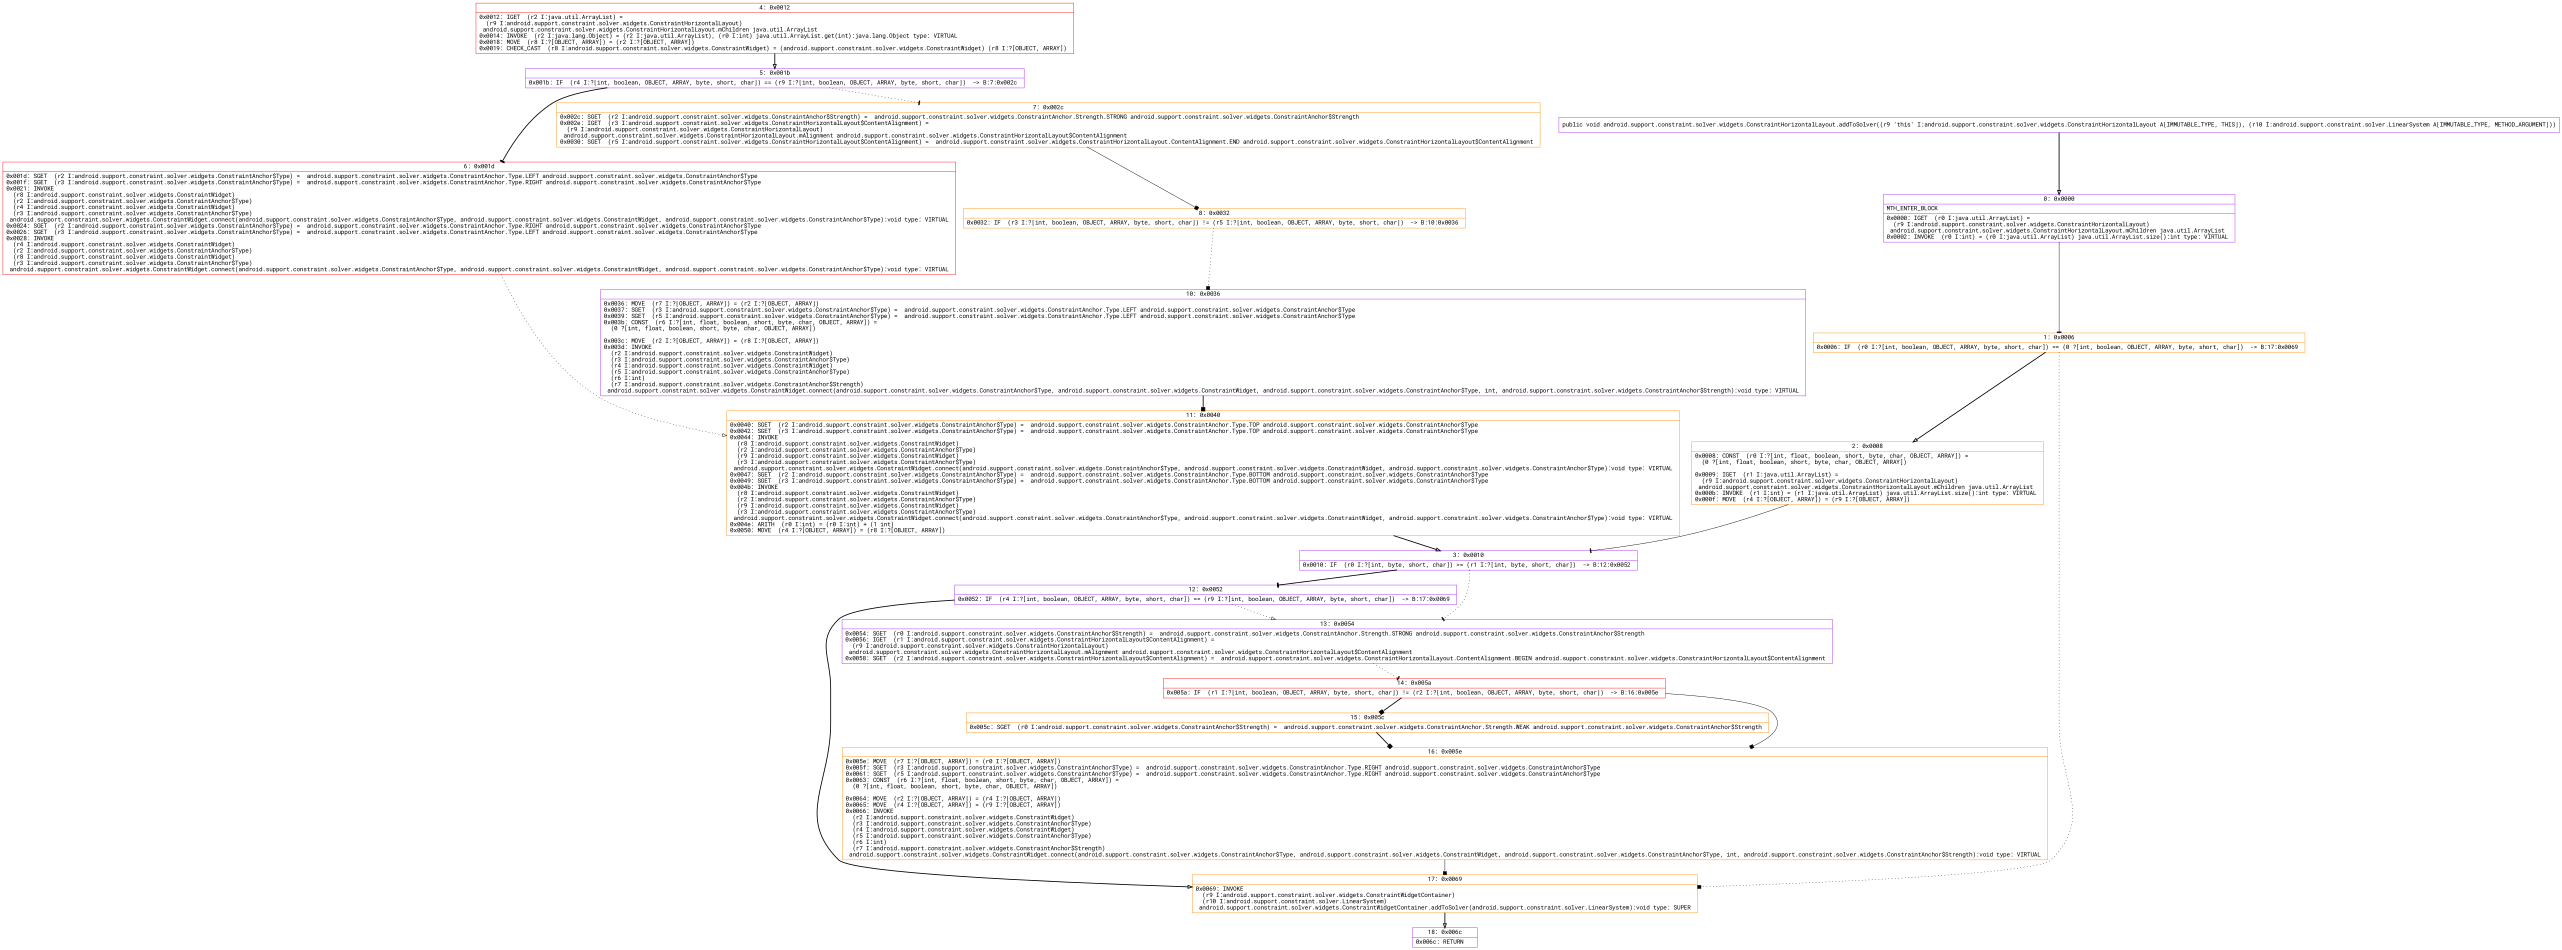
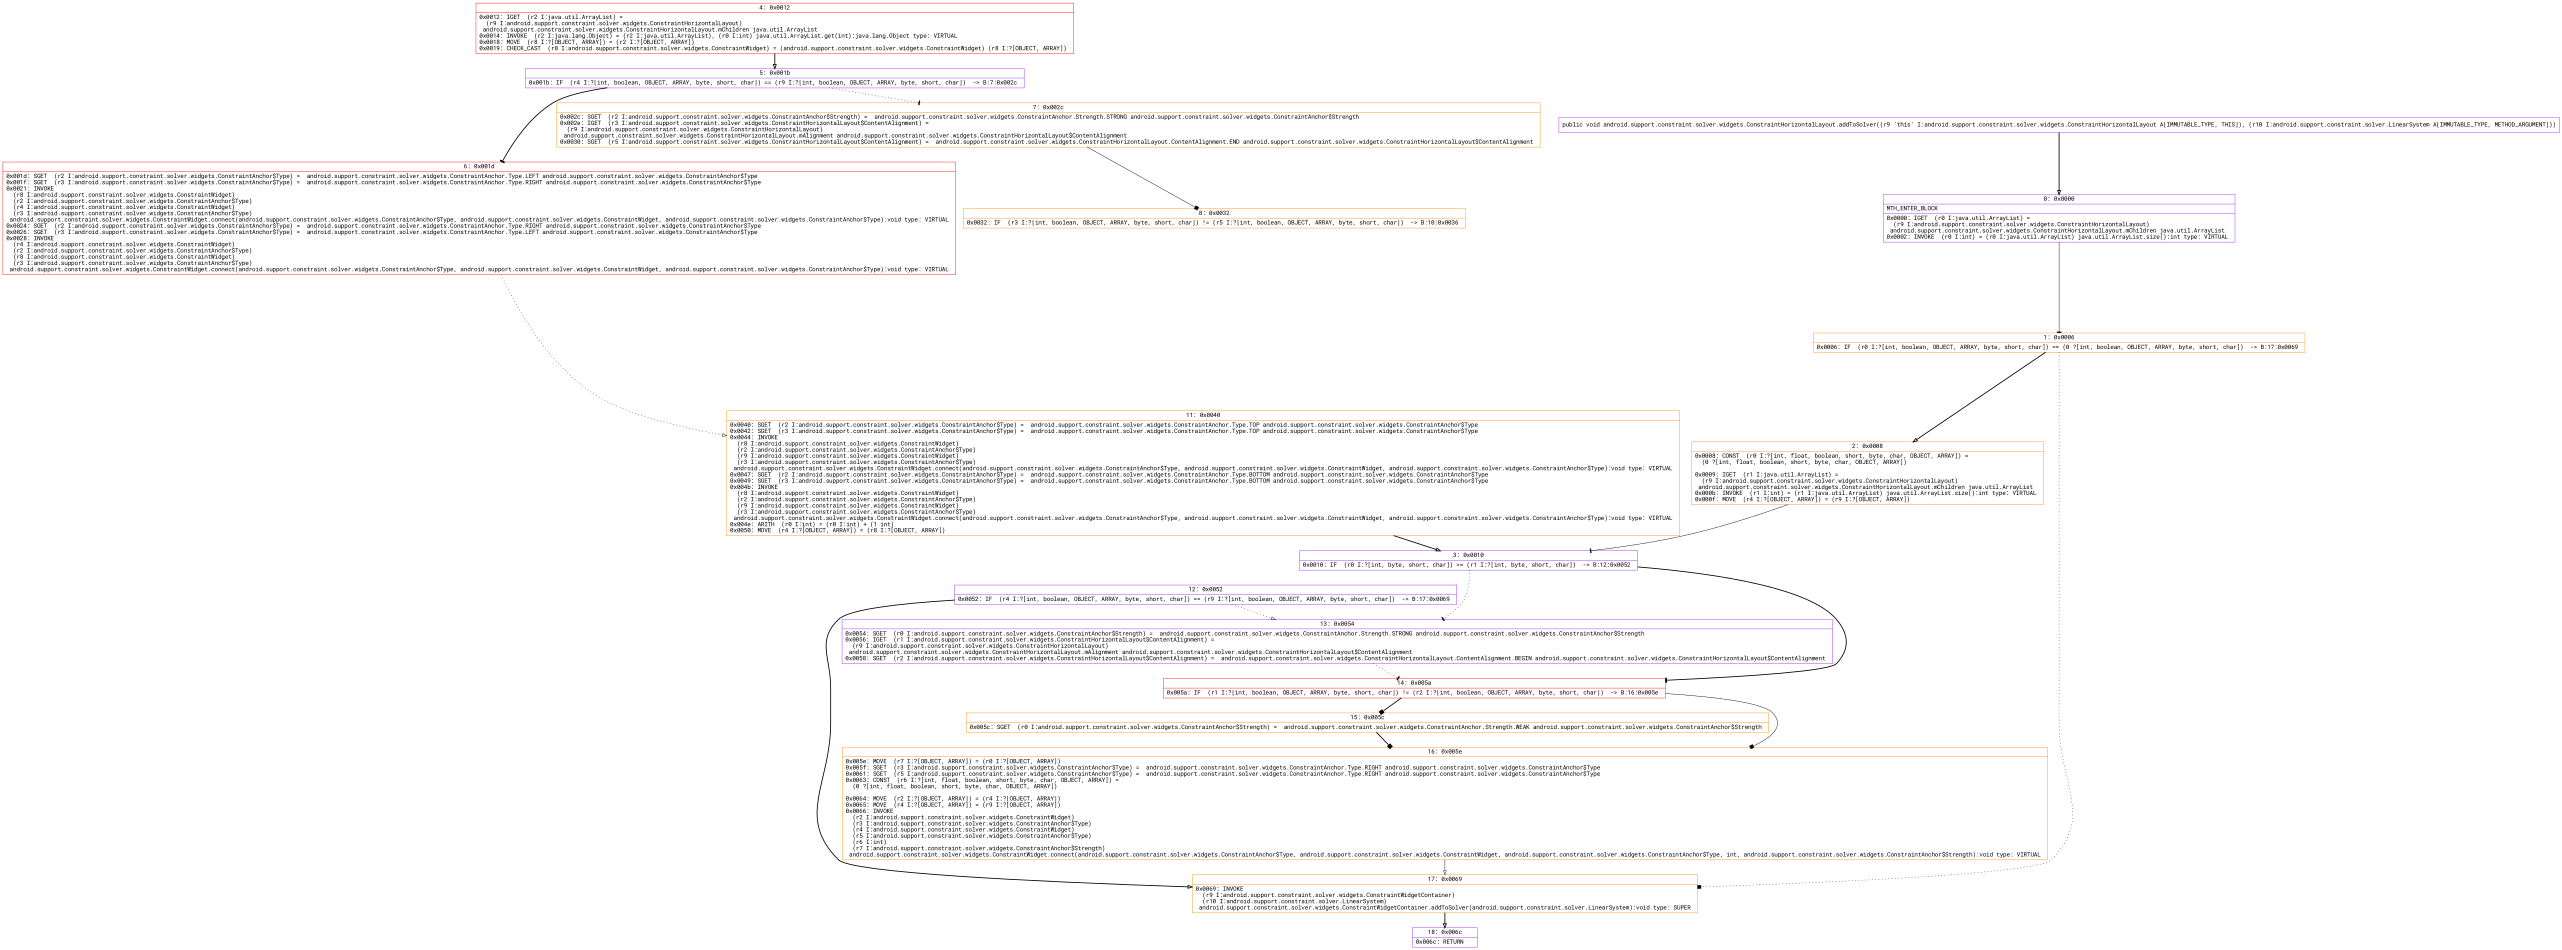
  digraph {
    fontname="Roboto Mono"
    node [color=purple fontname="Roboto Mono" shape=record]
    edge [arrowhead=onormal fontname="Roboto Mono" style=bold]
    n1 [label="{0\:\ 0x0000|MTH_ENTER_BLOCK\l|0x0000: IGET  (r0 I:java.util.ArrayList) = \l  (r9 I:android.support.constraint.solver.widgets.ConstraintHorizontalLayout)\l android.support.constraint.solver.widgets.ConstraintHorizontalLayout.mChildren java.util.ArrayList \l0x0002: INVOKE  (r0 I:int) = (r0 I:java.util.ArrayList) java.util.ArrayList.size():int type: VIRTUAL \l}"]
    n2 [color=darkorange label="{1\:\ 0x0006|0x0006: IF  (r0 I:?[int, boolean, OBJECT, ARRAY, byte, short, char]) == (0 ?[int, boolean, OBJECT, ARRAY, byte, short, char])  \-\> B:17:0x0069 \l}"]
    n3 [color=darkorange label="{2\:\ 0x0008|0x0008: CONST  (r0 I:?[int, float, boolean, short, byte, char, OBJECT, ARRAY]) = \l  (0 ?[int, float, boolean, short, byte, char, OBJECT, ARRAY])\l \l0x0009: IGET  (r1 I:java.util.ArrayList) = \l  (r9 I:android.support.constraint.solver.widgets.ConstraintHorizontalLayout)\l android.support.constraint.solver.widgets.ConstraintHorizontalLayout.mChildren java.util.ArrayList \l0x000b: INVOKE  (r1 I:int) = (r1 I:java.util.ArrayList) java.util.ArrayList.size():int type: VIRTUAL \l0x000f: MOVE  (r4 I:?[OBJECT, ARRAY]) = (r9 I:?[OBJECT, ARRAY]) \l}"]
    n4 [color=darkorange label="{17\:\ 0x0069|0x0069: INVOKE  \l  (r9 I:android.support.constraint.solver.widgets.ConstraintWidgetContainer)\l  (r10 I:android.support.constraint.solver.LinearSystem)\l android.support.constraint.solver.widgets.ConstraintWidgetContainer.addToSolver(android.support.constraint.solver.LinearSystem):void type: SUPER \l}"]
    n5 [label="{3\:\ 0x0010|0x0010: IF  (r0 I:?[int, byte, short, char]) \>= (r1 I:?[int, byte, short, char])  \-\> B:12:0x0052 \l}"]
    n6 [label="{18\:\ 0x006c|0x006c: RETURN   \l}"]
    n7 [label="{12\:\ 0x0052|0x0052: IF  (r4 I:?[int, boolean, OBJECT, ARRAY, byte, short, char]) == (r9 I:?[int, boolean, OBJECT, ARRAY, byte, short, char])  \-\> B:17:0x0069 \l}"]
    n8 [label="{13\:\ 0x0054|0x0054: SGET  (r0 I:android.support.constraint.solver.widgets.ConstraintAnchor$Strength) =  android.support.constraint.solver.widgets.ConstraintAnchor.Strength.STRONG android.support.constraint.solver.widgets.ConstraintAnchor$Strength \l0x0056: IGET  (r1 I:android.support.constraint.solver.widgets.ConstraintHorizontalLayout$ContentAlignment) = \l  (r9 I:android.support.constraint.solver.widgets.ConstraintHorizontalLayout)\l android.support.constraint.solver.widgets.ConstraintHorizontalLayout.mAlignment android.support.constraint.solver.widgets.ConstraintHorizontalLayout$ContentAlignment \l0x0058: SGET  (r2 I:android.support.constraint.solver.widgets.ConstraintHorizontalLayout$ContentAlignment) =  android.support.constraint.solver.widgets.ConstraintHorizontalLayout.ContentAlignment.BEGIN android.support.constraint.solver.widgets.ConstraintHorizontalLayout$ContentAlignment \l}"]
    n9 [color=red label="{4\:\ 0x0012|0x0012: IGET  (r2 I:java.util.ArrayList) = \l  (r9 I:android.support.constraint.solver.widgets.ConstraintHorizontalLayout)\l android.support.constraint.solver.widgets.ConstraintHorizontalLayout.mChildren java.util.ArrayList \l0x0014: INVOKE  (r2 I:java.lang.Object) = (r2 I:java.util.ArrayList), (r0 I:int) java.util.ArrayList.get(int):java.lang.Object type: VIRTUAL \l0x0018: MOVE  (r8 I:?[OBJECT, ARRAY]) = (r2 I:?[OBJECT, ARRAY]) \l0x0019: CHECK_CAST  (r8 I:android.support.constraint.solver.widgets.ConstraintWidget) = (android.support.constraint.solver.widgets.ConstraintWidget) (r8 I:?[OBJECT, ARRAY]) \l}"]
    n10 [label="{5\:\ 0x001b|0x001b: IF  (r4 I:?[int, boolean, OBJECT, ARRAY, byte, short, char]) == (r9 I:?[int, boolean, OBJECT, ARRAY, byte, short, char])  \-\> B:7:0x002c \l}"]
    n11 [color=red label="{6\:\ 0x001d|0x001d: SGET  (r2 I:android.support.constraint.solver.widgets.ConstraintAnchor$Type) =  android.support.constraint.solver.widgets.ConstraintAnchor.Type.LEFT android.support.constraint.solver.widgets.ConstraintAnchor$Type \l0x001f: SGET  (r3 I:android.support.constraint.solver.widgets.ConstraintAnchor$Type) =  android.support.constraint.solver.widgets.ConstraintAnchor.Type.RIGHT android.support.constraint.solver.widgets.ConstraintAnchor$Type \l0x0021: INVOKE  \l  (r8 I:android.support.constraint.solver.widgets.ConstraintWidget)\l  (r2 I:android.support.constraint.solver.widgets.ConstraintAnchor$Type)\l  (r4 I:android.support.constraint.solver.widgets.ConstraintWidget)\l  (r3 I:android.support.constraint.solver.widgets.ConstraintAnchor$Type)\l android.support.constraint.solver.widgets.ConstraintWidget.connect(android.support.constraint.solver.widgets.ConstraintAnchor$Type, android.support.constraint.solver.widgets.ConstraintWidget, android.support.constraint.solver.widgets.ConstraintAnchor$Type):void type: VIRTUAL \l0x0024: SGET  (r2 I:android.support.constraint.solver.widgets.ConstraintAnchor$Type) =  android.support.constraint.solver.widgets.ConstraintAnchor.Type.RIGHT android.support.constraint.solver.widgets.ConstraintAnchor$Type \l0x0026: SGET  (r3 I:android.support.constraint.solver.widgets.ConstraintAnchor$Type) =  android.support.constraint.solver.widgets.ConstraintAnchor.Type.LEFT android.support.constraint.solver.widgets.ConstraintAnchor$Type \l0x0028: INVOKE  \l  (r4 I:android.support.constraint.solver.widgets.ConstraintWidget)\l  (r2 I:android.support.constraint.solver.widgets.ConstraintAnchor$Type)\l  (r8 I:android.support.constraint.solver.widgets.ConstraintWidget)\l  (r3 I:android.support.constraint.solver.widgets.ConstraintAnchor$Type)\l android.support.constraint.solver.widgets.ConstraintWidget.connect(android.support.constraint.solver.widgets.ConstraintAnchor$Type, android.support.constraint.solver.widgets.ConstraintWidget, android.support.constraint.solver.widgets.ConstraintAnchor$Type):void type: VIRTUAL \l}"]
    n12 [color=darkorange label="{7\:\ 0x002c|0x002c: SGET  (r2 I:android.support.constraint.solver.widgets.ConstraintAnchor$Strength) =  android.support.constraint.solver.widgets.ConstraintAnchor.Strength.STRONG android.support.constraint.solver.widgets.ConstraintAnchor$Strength \l0x002e: IGET  (r3 I:android.support.constraint.solver.widgets.ConstraintHorizontalLayout$ContentAlignment) = \l  (r9 I:android.support.constraint.solver.widgets.ConstraintHorizontalLayout)\l android.support.constraint.solver.widgets.ConstraintHorizontalLayout.mAlignment android.support.constraint.solver.widgets.ConstraintHorizontalLayout$ContentAlignment \l0x0030: SGET  (r5 I:android.support.constraint.solver.widgets.ConstraintHorizontalLayout$ContentAlignment) =  android.support.constraint.solver.widgets.ConstraintHorizontalLayout.ContentAlignment.END android.support.constraint.solver.widgets.ConstraintHorizontalLayout$ContentAlignment \l}"]
    n13 [color=darkorange label="{11\:\ 0x0040|0x0040: SGET  (r2 I:android.support.constraint.solver.widgets.ConstraintAnchor$Type) =  android.support.constraint.solver.widgets.ConstraintAnchor.Type.TOP android.support.constraint.solver.widgets.ConstraintAnchor$Type \l0x0042: SGET  (r3 I:android.support.constraint.solver.widgets.ConstraintAnchor$Type) =  android.support.constraint.solver.widgets.ConstraintAnchor.Type.TOP android.support.constraint.solver.widgets.ConstraintAnchor$Type \l0x0044: INVOKE  \l  (r8 I:android.support.constraint.solver.widgets.ConstraintWidget)\l  (r2 I:android.support.constraint.solver.widgets.ConstraintAnchor$Type)\l  (r9 I:android.support.constraint.solver.widgets.ConstraintWidget)\l  (r3 I:android.support.constraint.solver.widgets.ConstraintAnchor$Type)\l android.support.constraint.solver.widgets.ConstraintWidget.connect(android.support.constraint.solver.widgets.ConstraintAnchor$Type, android.support.constraint.solver.widgets.ConstraintWidget, android.support.constraint.solver.widgets.ConstraintAnchor$Type):void type: VIRTUAL \l0x0047: SGET  (r2 I:android.support.constraint.solver.widgets.ConstraintAnchor$Type) =  android.support.constraint.solver.widgets.ConstraintAnchor.Type.BOTTOM android.support.constraint.solver.widgets.ConstraintAnchor$Type \l0x0049: SGET  (r3 I:android.support.constraint.solver.widgets.ConstraintAnchor$Type) =  android.support.constraint.solver.widgets.ConstraintAnchor.Type.BOTTOM android.support.constraint.solver.widgets.ConstraintAnchor$Type \l0x004b: INVOKE  \l  (r8 I:android.support.constraint.solver.widgets.ConstraintWidget)\l  (r2 I:android.support.constraint.solver.widgets.ConstraintAnchor$Type)\l  (r9 I:android.support.constraint.solver.widgets.ConstraintWidget)\l  (r3 I:android.support.constraint.solver.widgets.ConstraintAnchor$Type)\l android.support.constraint.solver.widgets.ConstraintWidget.connect(android.support.constraint.solver.widgets.ConstraintAnchor$Type, android.support.constraint.solver.widgets.ConstraintWidget, android.support.constraint.solver.widgets.ConstraintAnchor$Type):void type: VIRTUAL \l0x004e: ARITH  (r0 I:int) = (r0 I:int) + (1 int) \l0x0050: MOVE  (r4 I:?[OBJECT, ARRAY]) = (r8 I:?[OBJECT, ARRAY]) \l}"]
    n14 [color=darkorange label="{8\:\ 0x0032|0x0032: IF  (r3 I:?[int, boolean, OBJECT, ARRAY, byte, short, char]) != (r5 I:?[int, boolean, OBJECT, ARRAY, byte, short, char])  \-\> B:10:0x0036 \l}"]
-   n15 [label="{10\:\ 0x0036|0x0036: MOVE  (r7 I:?[OBJECT, ARRAY]) = (r2 I:?[OBJECT, ARRAY]) \l0x0037: SGET  (r3 I:android.support.constraint.solver.widgets.ConstraintAnchor$Type) =  android.support.constraint.solver.widgets.ConstraintAnchor.Type.LEFT android.support.constraint.solver.widgets.ConstraintAnchor$Type \l0x0039: SGET  (r5 I:android.support.constraint.solver.widgets.ConstraintAnchor$Type) =  android.support.constraint.solver.widgets.ConstraintAnchor.Type.LEFT android.support.constraint.solver.widgets.ConstraintAnchor$Type \l0x003b: CONST  (r6 I:?[int, float, boolean, short, byte, char, OBJECT, ARRAY]) = \l  (0 ?[int, float, boolean, short, byte, char, OBJECT, ARRAY])\l \l0x003c: MOVE  (r2 I:?[OBJECT, ARRAY]) = (r8 I:?[OBJECT, ARRAY]) \l0x003d: INVOKE  \l  (r2 I:android.support.constraint.solver.widgets.ConstraintWidget)\l  (r3 I:android.support.constraint.solver.widgets.ConstraintAnchor$Type)\l  (r4 I:android.support.constraint.solver.widgets.ConstraintWidget)\l  (r5 I:android.support.constraint.solver.widgets.ConstraintAnchor$Type)\l  (r6 I:int)\l  (r7 I:android.support.constraint.solver.widgets.ConstraintAnchor$Strength)\l android.support.constraint.solver.widgets.ConstraintWidget.connect(android.support.constraint.solver.widgets.ConstraintAnchor$Type, android.support.constraint.solver.widgets.ConstraintWidget, android.support.constraint.solver.widgets.ConstraintAnchor$Type, int, android.support.constraint.solver.widgets.ConstraintAnchor$Strength):void type: VIRTUAL \l}"]
    n16 [color=red label="{14\:\ 0x005a|0x005a: IF  (r1 I:?[int, boolean, OBJECT, ARRAY, byte, short, char]) != (r2 I:?[int, boolean, OBJECT, ARRAY, byte, short, char])  \-\> B:16:0x005e \l}"]
    n17 [color=darkorange label="{15\:\ 0x005c|0x005c: SGET  (r0 I:android.support.constraint.solver.widgets.ConstraintAnchor$Strength) =  android.support.constraint.solver.widgets.ConstraintAnchor.Strength.WEAK android.support.constraint.solver.widgets.ConstraintAnchor$Strength \l}"]
    n18 [color=darkorange label="{16\:\ 0x005e|0x005e: MOVE  (r7 I:?[OBJECT, ARRAY]) = (r0 I:?[OBJECT, ARRAY]) \l0x005f: SGET  (r3 I:android.support.constraint.solver.widgets.ConstraintAnchor$Type) =  android.support.constraint.solver.widgets.ConstraintAnchor.Type.RIGHT android.support.constraint.solver.widgets.ConstraintAnchor$Type \l0x0061: SGET  (r5 I:android.support.constraint.solver.widgets.ConstraintAnchor$Type) =  android.support.constraint.solver.widgets.ConstraintAnchor.Type.RIGHT android.support.constraint.solver.widgets.ConstraintAnchor$Type \l0x0063: CONST  (r6 I:?[int, float, boolean, short, byte, char, OBJECT, ARRAY]) = \l  (0 ?[int, float, boolean, short, byte, char, OBJECT, ARRAY])\l \l0x0064: MOVE  (r2 I:?[OBJECT, ARRAY]) = (r4 I:?[OBJECT, ARRAY]) \l0x0065: MOVE  (r4 I:?[OBJECT, ARRAY]) = (r9 I:?[OBJECT, ARRAY]) \l0x0066: INVOKE  \l  (r2 I:android.support.constraint.solver.widgets.ConstraintWidget)\l  (r3 I:android.support.constraint.solver.widgets.ConstraintAnchor$Type)\l  (r4 I:android.support.constraint.solver.widgets.ConstraintWidget)\l  (r5 I:android.support.constraint.solver.widgets.ConstraintAnchor$Type)\l  (r6 I:int)\l  (r7 I:android.support.constraint.solver.widgets.ConstraintAnchor$Strength)\l android.support.constraint.solver.widgets.ConstraintWidget.connect(android.support.constraint.solver.widgets.ConstraintAnchor$Type, android.support.constraint.solver.widgets.ConstraintWidget, android.support.constraint.solver.widgets.ConstraintAnchor$Type, int, android.support.constraint.solver.widgets.ConstraintAnchor$Strength):void type: VIRTUAL \l}"]
    n19 [label="{public void android.support.constraint.solver.widgets.ConstraintHorizontalLayout.addToSolver((r9 'this' I:android.support.constraint.solver.widgets.ConstraintHorizontalLayout A[IMMUTABLE_TYPE, THIS]), (r10 I:android.support.constraint.solver.LinearSystem A[IMMUTABLE_TYPE, METHOD_ARGUMENT])) }"]
    n1 -> n2 [arrowhead=tee style=solid]
    n2 -> n3
    n2 -> n4 [arrowhead=box style=dotted]
    n3 -> n5 [arrowhead=tee style=solid]
    n4 -> n6
-   n5 -> n7 [arrowhead=tee]
+   n5 -> n16 [arrowhead=tee]
    n5 -> n8 [arrowhead=tee style=dotted]
    n7 -> n4
    n7 -> n8 [style=dotted]
    n8 -> n16 [arrowhead=tee style=dotted]
    n9 -> n10
    n10 -> n11 [arrowhead=tee]
    n10 -> n12 [arrowhead=tee style=dotted]
    n11 -> n13 [style=dotted]
    n12 -> n14 [arrowhead=box style=solid]
    n13 -> n5
-   n14 -> n15 [arrowhead=box style=dotted]
-   n15 -> n13 [arrowhead=box]
    n16 -> n17 [arrowhead=box]
    n16 -> n18 [arrowhead=box style=solid]
    n17 -> n18 [arrowhead=box]
-   n18 -> n4 [arrowhead=box style=solid]
+   n18 -> n4 [style=solid]
    n19 -> n1
  }
